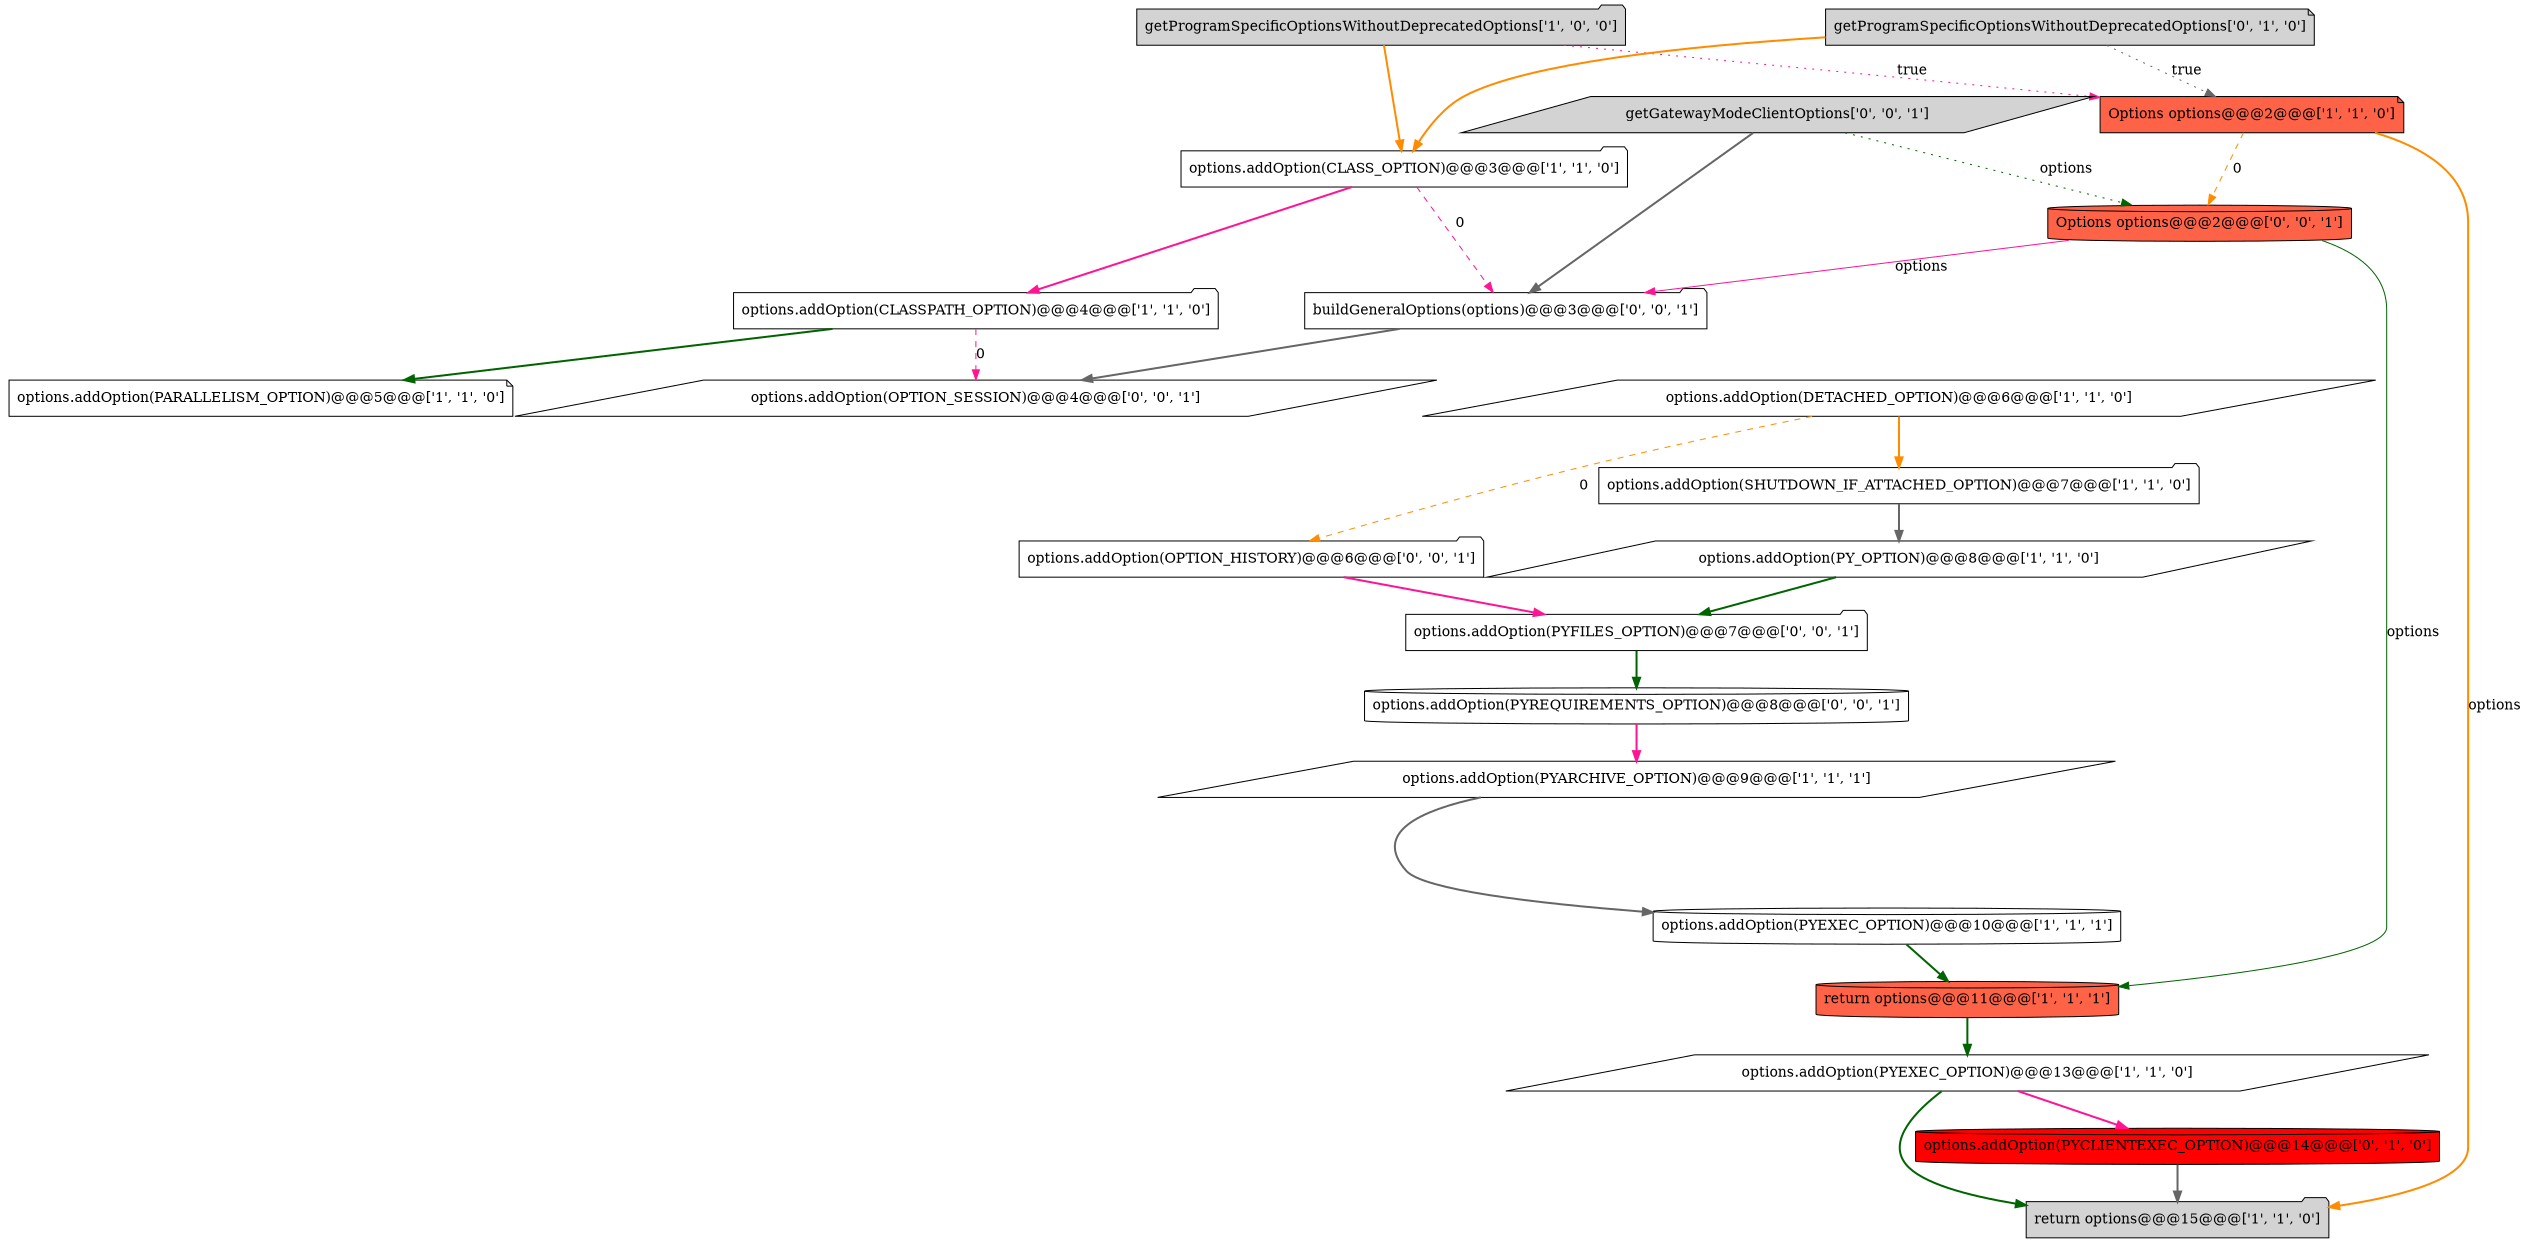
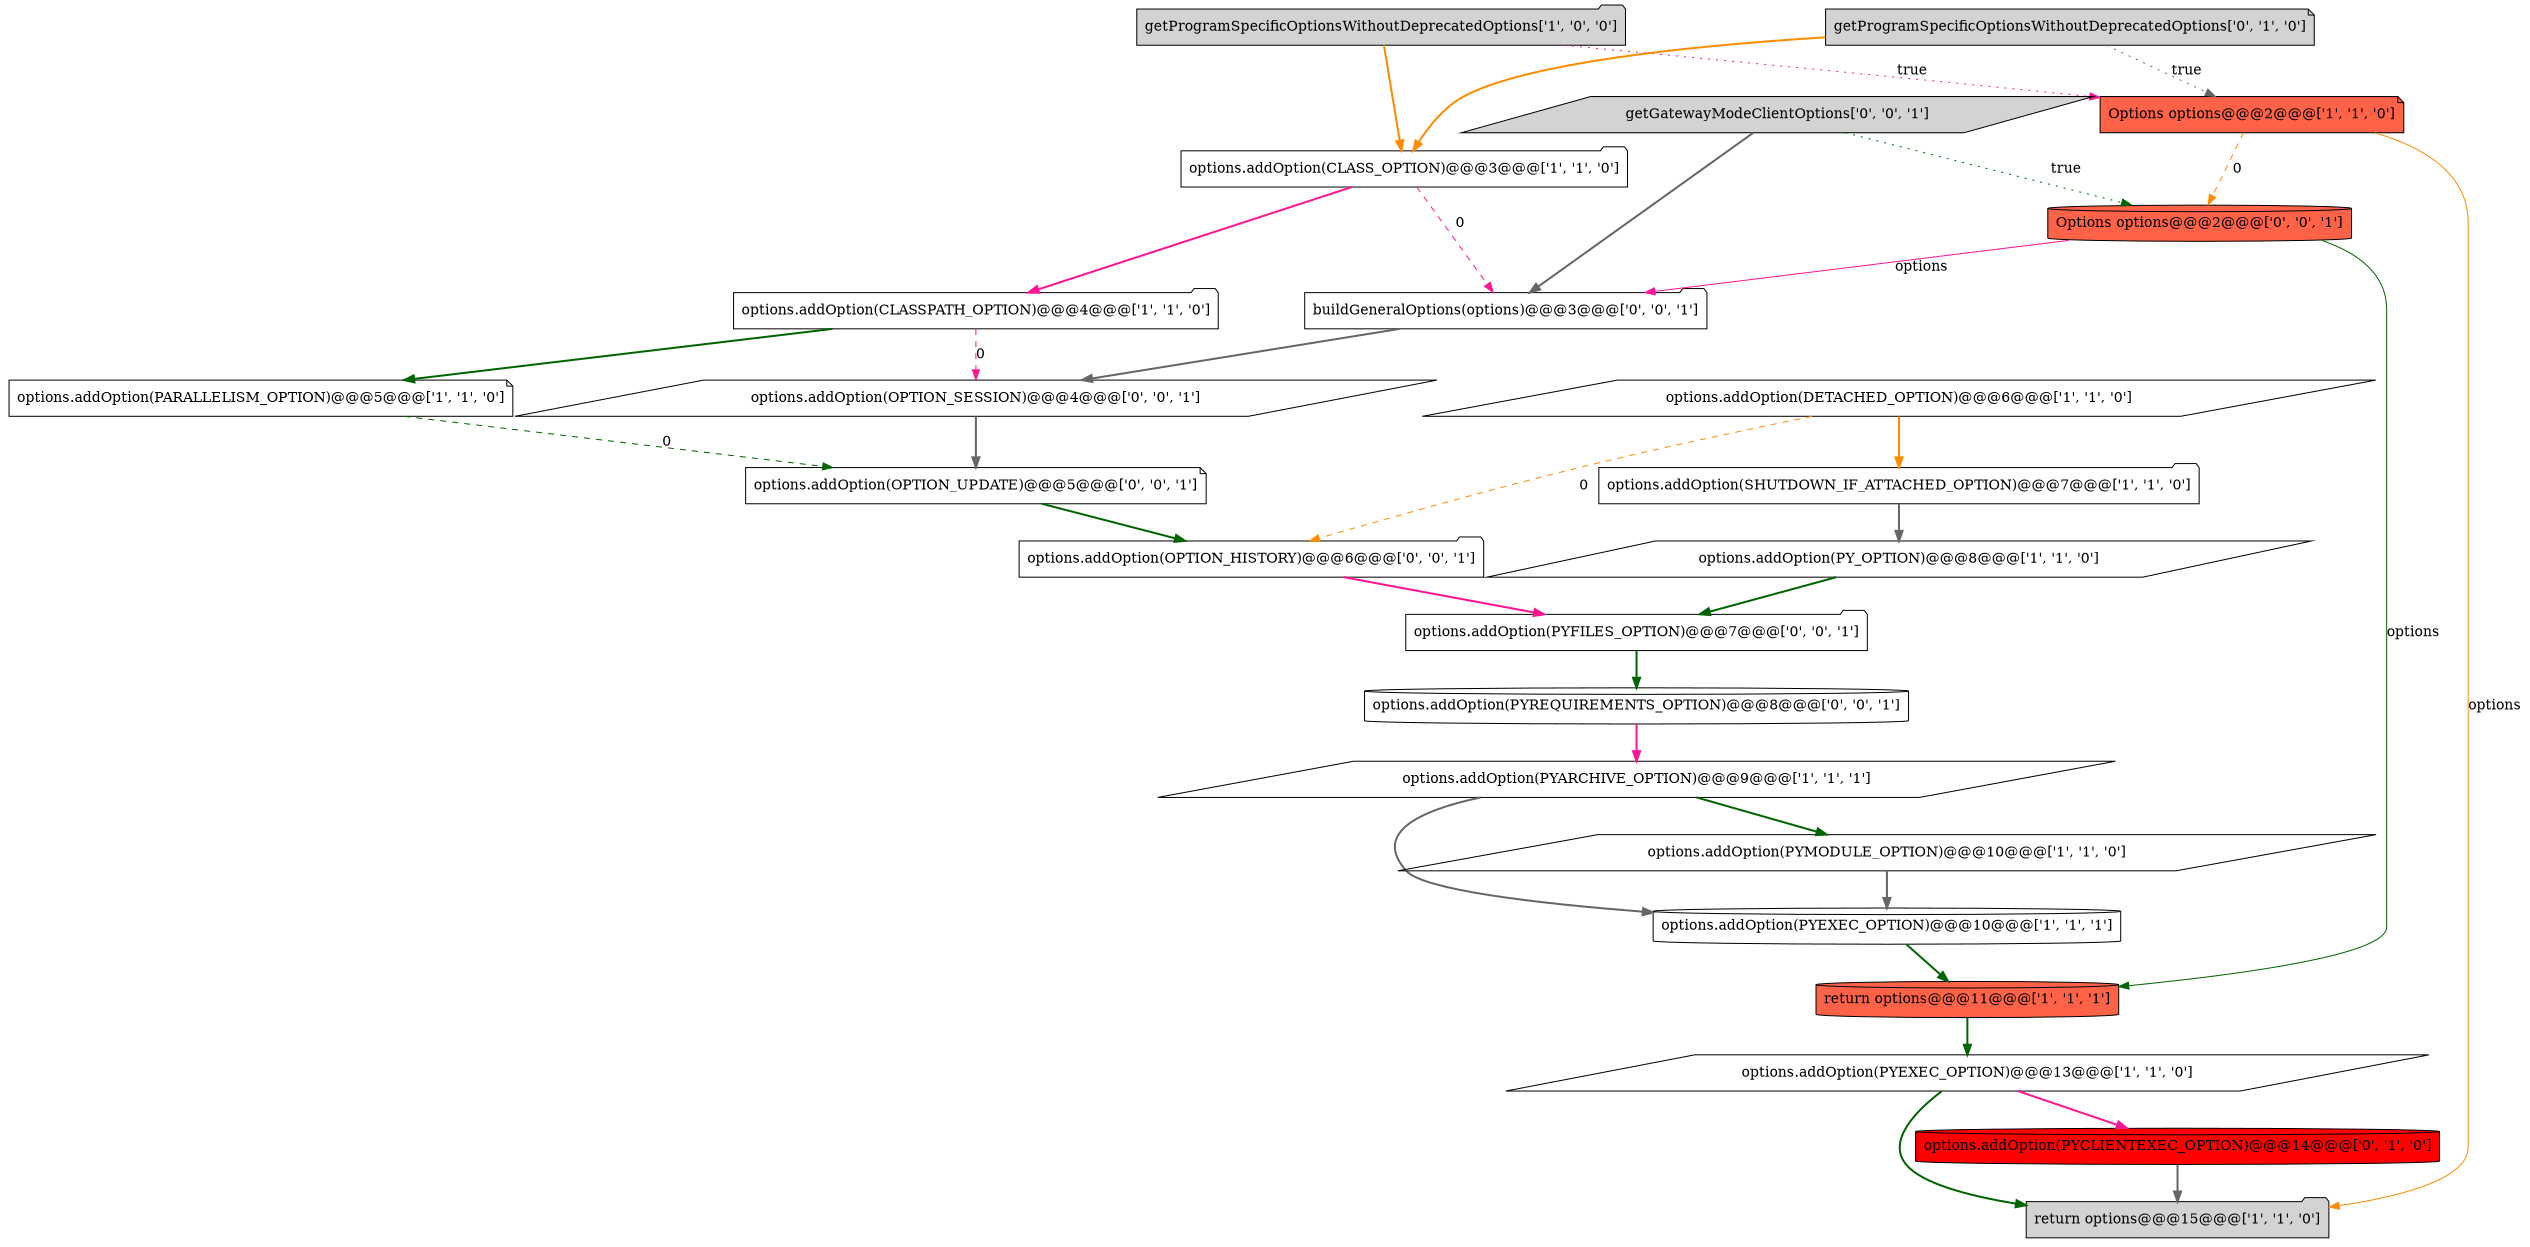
  digraph {
    node [fillcolor=white shape=folder style=filled]
    edge [color=darkgreen style=bold]
    n1 [fillcolor=tomato label="Options options@@@2@@@['1', '1', '0']" shape=note]
    n2 [fillcolor=tomato label="Options options@@@2@@@['0', '0', '1']" shape=cylinder]
    n3 [fillcolor=lightgray label="return options@@@15@@@['1', '1', '0']"]
    n4 [label="buildGeneralOptions(options)@@@3@@@['0', '0', '1']"]
    n5 [fillcolor=tomato label="return options@@@11@@@['1', '1', '1']" shape=cylinder]
    n6 [label="options.addOption(OPTION_SESSION)@@@4@@@['0', '0', '1']" shape=parallelogram]
    n7 [label="options.addOption(PYEXEC_OPTION)@@@13@@@['1', '1', '0']" shape=parallelogram]
    n8 [label="options.addOption(DETACHED_OPTION)@@@6@@@['1', '1', '0']" shape=parallelogram]
    n9 [label="options.addOption(SHUTDOWN_IF_ATTACHED_OPTION)@@@7@@@['1', '1', '0']"]
    n10 [label="options.addOption(OPTION_HISTORY)@@@6@@@['0', '0', '1']"]
    n11 [label="options.addOption(PY_OPTION)@@@8@@@['1', '1', '0']" shape=parallelogram]
    n12 [label="options.addOption(PYFILES_OPTION)@@@7@@@['0', '0', '1']"]
    n13 [label="options.addOption(PARALLELISM_OPTION)@@@5@@@['1', '1', '0']" shape=note]
+   n14 [label="options.addOption(OPTION_UPDATE)@@@5@@@['0', '0', '1']" shape=note]
    n15 [label="options.addOption(PYREQUIREMENTS_OPTION)@@@8@@@['0', '0', '1']" shape=cylinder]
    n16 [label="options.addOption(PYARCHIVE_OPTION)@@@9@@@['1', '1', '1']" shape=parallelogram]
    n17 [label="options.addOption(PYEXEC_OPTION)@@@10@@@['1', '1', '1']" shape=cylinder]
+   n18 [label="options.addOption(PYMODULE_OPTION)@@@10@@@['1', '1', '0']" shape=parallelogram]
    n19 [fillcolor=red label="options.addOption(PYCLIENTEXEC_OPTION)@@@14@@@['0', '1', '0']" shape=cylinder]
    n20 [fillcolor=lightgray label="getProgramSpecificOptionsWithoutDeprecatedOptions['1', '0', '0']"]
    n21 [label="options.addOption(CLASS_OPTION)@@@3@@@['1', '1', '0']"]
    n22 [label="options.addOption(CLASSPATH_OPTION)@@@4@@@['1', '1', '0']"]
    n23 [fillcolor=lightgray label="getProgramSpecificOptionsWithoutDeprecatedOptions['0', '1', '0']" shape=note]
    n24 [fillcolor=lightgray label="getGatewayModeClientOptions['0', '0', '1']" shape=parallelogram]
    n1 -> n2 [color=darkorange label=0 style=dashed]
-   n1 -> n3 [color=darkorange label=options]
+   n1 -> n3 [color=darkorange label=options style=solid]
    n2 -> n4 [color=deeppink label=options style=solid]
    n2 -> n5 [label=options style=solid]
    n4 -> n6 [color=gray40]
    n5 -> n7
+   n6 -> n14 [color=gray40]
    n7 -> n3
    n7 -> n19 [color=deeppink]
    n8 -> n9 [color=darkorange]
    n8 -> n10 [color=darkorange label=0 style=dashed]
    n9 -> n11 [color=gray40]
    n10 -> n12 [color=deeppink]
    n11 -> n12
    n12 -> n15
+   n13 -> n14 [label=0 style=dashed]
+   n14 -> n10
    n15 -> n16 [color=deeppink]
    n16 -> n17 [color=gray40]
+   n16 -> n18
    n17 -> n5
+   n18 -> n17 [color=gray40]
    n19 -> n3 [color=gray40]
    n20 -> n1 [color=deeppink label=true style=dotted]
    n20 -> n21 [color=darkorange]
    n21 -> n4 [color=deeppink label=0 style=dashed]
    n21 -> n22 [color=deeppink]
    n22 -> n6 [color=deeppink label=0 style=dashed]
    n22 -> n13
    n23 -> n1 [color=gray40 label=true style=dotted]
    n23 -> n21 [color=darkorange]
-   n24 -> n2 [label=options style=dotted]
+   n24 -> n2 [label=true style=dotted]
    n24 -> n4 [color=gray40]
  }
